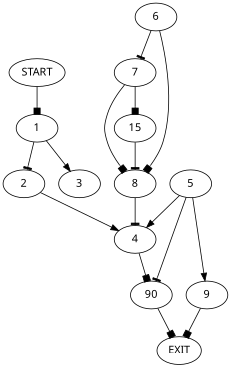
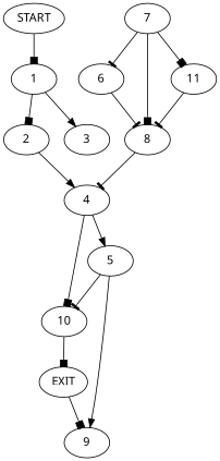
  digraph {
    fontname="Noto Sans"
    node [fontname="Noto Sans"]
    edge [arrowhead=box fontname="Noto Sans"]
    n1 [label=START]
    1
    2
    3
    n5 [label=EXIT]
    4
    5
-   10 [label=90]
+   10
    9
    6
    7
    8
-   11 [label=15]
+   11
    n1 -> 1
-   1 -> 2 [arrowhead=tee]
+   1 -> 2
    1 -> 3 [arrowhead=normal]
    2 -> 4 [arrowhead=normal]
-   5 -> 4 [arrowhead=normal]
+   4 -> 5 [arrowhead=normal]
    4 -> 10
    5 -> 10 [arrowhead=tee]
    5 -> 9 [arrowhead=normal]
    10 -> n5
-   9 -> n5
-   6 -> 7 [arrowhead=tee]
-   6 -> 8
+   n5 -> 9
+   7 -> 6 [arrowhead=tee]
+   6 -> 8 [arrowhead=tee]
    7 -> 8
    7 -> 11
    8 -> 4 [arrowhead=tee]
    11 -> 8 [arrowhead=tee]
  }
